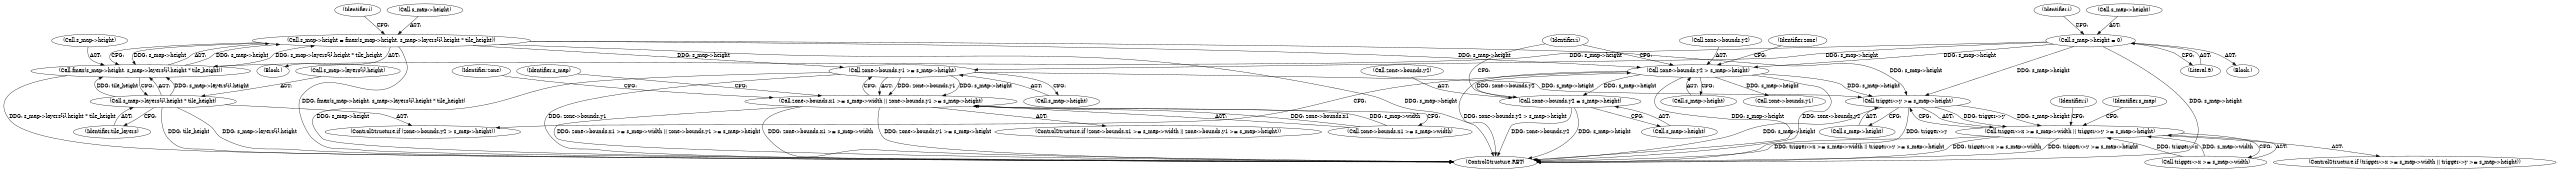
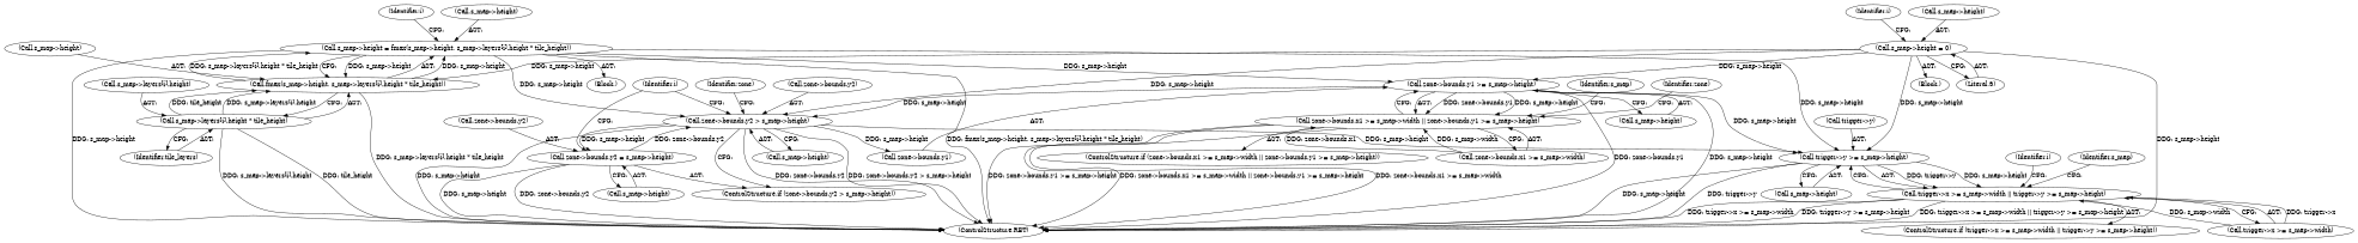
  digraph {
    n1 [label="(Call,s_map->height = fmax(s_map->height, s_map->layers[i].height * tile_height))"]
    n2 [label="(Call,fmax(s_map->height, s_map->layers[i].height * tile_height))"]
    n3 [label="(Call,zone->bounds.y1 >= s_map->height)"]
    n4 [label="(Call,zone->bounds.y2 > s_map->height)"]
    n5 [label="(Call,trigger->y >= s_map->height)"]
    n6 [label="(Block,)"]
    n7 [label="(ControlStructure,RET)"]
    n8 [label="(Call,s_map->layers[i].height * tile_height)"]
    n9 [label="(Call,zone->bounds.x1 >= s_map->width || zone->bounds.y1 >= s_map->height)"]
    n10 [label="(Call,s_map->height)"]
    n11 [label="(Call,zone->bounds.y2 = s_map->height)"]
    n12 [label="(ControlStructure,if (zone->bounds.y2 > s_map->height))"]
    n13 [label="(Call,s_map->height)"]
    n14 [label="(Call,zone->bounds.y1)"]
    n15 [label="(Call,trigger->x >= s_map->width || trigger->y >= s_map->height)"]
    n16 [label="(Call,s_map->height)"]
    n17 [label="(Identifier,tile_layers)"]
    n18 [label="(Call,s_map->height = 0)"]
    n19 [label="(Literal,9)"]
    n20 [label="(Block,)"]
    n21 [label="(ControlStructure,if (zone->bounds.x1 >= s_map->width || zone->bounds.y1 >= s_map->height))"]
    n22 [label="(Call,zone->bounds.x1 >= s_map->width)"]
    n23 [label="(Call,s_map->height)"]
    n24 [label="(Call,trigger->x >= s_map->width)"]
    n25 [label="(ControlStructure,if (trigger->x >= s_map->width || trigger->y >= s_map->height))"]
    n26 [label="(Identifier,i)"]
    n27 [label="(Identifier,i)"]
    n28 [label="(Identifier,i)"]
    n29 [label="(Identifier,zone)"]
    n30 [label="(Identifier,s_map)"]
    n31 [label="(Call,s_map->height)"]
    n32 [label="(Call,s_map->height)"]
    n33 [label="(Identifier,zone)"]
    n34 [label="(Call,s_map->layers[i].height)"]
+   n35 [label="(Call,trigger->y)"]
    n36 [label="(Call,zone->bounds.y2)"]
    n37 [label="(Call,zone->bounds.y2)"]
    n38 [label="(Call,s_map->height)"]
    n39 [label="(Identifier,s_map)"]
    n40 [label="(Identifier,i)"]
    n1 -> n2 [label="CFG: "]
    n1 -> n2 [label="DDG: s_map->height"]
    n1 -> n3 [label="DDG: s_map->height"]
    n1 -> n4 [label="DDG: s_map->height"]
    n1 -> n5 [label="DDG: s_map->height"]
    n1 -> n6 [label="AST: "]
    n1 -> n7 [label="DDG: fmax(s_map->height, s_map->layers[i].height * tile_height)"]
    n1 -> n7 [label="DDG: s_map->height"]
    n2 -> n1 [label="AST: "]
    n2 -> n1 [label="DDG: s_map->height"]
    n2 -> n1 [label="DDG: s_map->layers[i].height * tile_height"]
    n2 -> n7 [label="DDG: s_map->layers[i].height * tile_height"]
    n2 -> n8 [label="CFG: "]
+   n3 -> n4 [label="DDG: s_map->height"]
    n3 -> n5 [label="DDG: s_map->height"]
    n3 -> n7 [label="DDG: s_map->height"]
    n3 -> n7 [label="DDG: zone->bounds.y1"]
    n3 -> n9 [label="AST: "]
    n3 -> n9 [label="DDG: zone->bounds.y1"]
    n3 -> n9 [label="DDG: s_map->height"]
    n3 -> n10 [label="CFG: "]
    n4 -> n5 [label="DDG: s_map->height"]
    n4 -> n7 [label="DDG: zone->bounds.y2 > s_map->height"]
    n4 -> n7 [label="DDG: s_map->height"]
    n4 -> n7 [label="DDG: zone->bounds.y2"]
    n4 -> n11 [label="DDG: s_map->height"]
    n4 -> n12 [label="CFG: "]
    n4 -> n13 [label="CFG: "]
    n4 -> n14 [label="DDG: s_map->height"]
    n5 -> n7 [label="DDG: trigger->y"]
    n5 -> n7 [label="DDG: s_map->height"]
    n5 -> n15 [label="AST: "]
    n5 -> n15 [label="DDG: trigger->y"]
    n5 -> n15 [label="DDG: s_map->height"]
    n5 -> n16 [label="CFG: "]
    n8 -> n2 [label="AST: "]
    n8 -> n2 [label="DDG: s_map->layers[i].height"]
    n8 -> n2 [label="DDG: tile_height"]
    n8 -> n7 [label="DDG: tile_height"]
    n8 -> n7 [label="DDG: s_map->layers[i].height"]
    n8 -> n17 [label="CFG: "]
    n9 -> n3 [label="CFG: "]
    n9 -> n7 [label="DDG: zone->bounds.x1 >= s_map->width"]
    n9 -> n7 [label="DDG: zone->bounds.y1 >= s_map->height"]
    n9 -> n7 [label="DDG: zone->bounds.x1 >= s_map->width || zone->bounds.y1 >= s_map->height"]
    n9 -> n21 [label="AST: "]
    n9 -> n22 [label="CFG: "]
    n10 -> n3 [label="AST: "]
    n11 -> n4 [label="DDG: zone->bounds.y2"]
    n11 -> n7 [label="DDG: s_map->height"]
    n11 -> n7 [label="DDG: zone->bounds.y2"]
-   n8 -> n12 [label="AST: "]
+   n11 -> n12 [label="AST: "]
    n11 -> n23 [label="CFG: "]
    n13 -> n4 [label="AST: "]
+   n14 -> n3 [label="AST: "]
    n15 -> n5 [label="CFG: "]
    n15 -> n7 [label="DDG: trigger->x >= s_map->width || trigger->y >= s_map->height"]
    n15 -> n7 [label="DDG: trigger->x >= s_map->width"]
    n15 -> n7 [label="DDG: trigger->y >= s_map->height"]
    n15 -> n24 [label="CFG: "]
    n15 -> n25 [label="AST: "]
    n16 -> n5 [label="AST: "]
    n17 -> n8 [label="AST: "]
    n18 -> n2 [label="DDG: s_map->height"]
    n18 -> n3 [label="DDG: s_map->height"]
    n18 -> n4 [label="DDG: s_map->height"]
    n18 -> n5 [label="DDG: s_map->height"]
    n18 -> n7 [label="DDG: s_map->height"]
    n18 -> n19 [label="CFG: "]
    n18 -> n20 [label="AST: "]
    n19 -> n18 [label="AST: "]
    n22 -> n9 [label="AST: "]
    n22 -> n9 [label="DDG: zone->bounds.x1"]
    n22 -> n9 [label="DDG: s_map->width"]
    n23 -> n11 [label="AST: "]
    n24 -> n15 [label="AST: "]
    n24 -> n15 [label="DDG: trigger->x"]
    n24 -> n15 [label="DDG: s_map->width"]
    n26 -> n1 [label="CFG: "]
    n27 -> n18 [label="CFG: "]
    n28 -> n15 [label="CFG: "]
    n29 -> n4 [label="CFG: "]
    n30 -> n15 [label="CFG: "]
    n31 -> n2 [label="AST: "]
    n32 -> n18 [label="AST: "]
    n33 -> n9 [label="CFG: "]
    n34 -> n8 [label="AST: "]
+   n35 -> n5 [label="AST: "]
    n36 -> n4 [label="AST: "]
    n37 -> n11 [label="AST: "]
    n38 -> n1 [label="AST: "]
    n39 -> n9 [label="CFG: "]
    n40 -> n4 [label="CFG: "]
    n40 -> n11 [label="CFG: "]
  }
